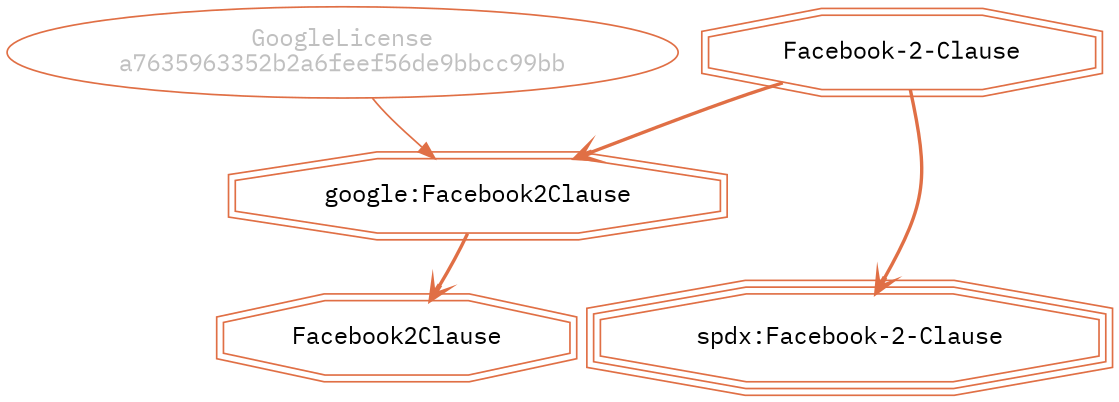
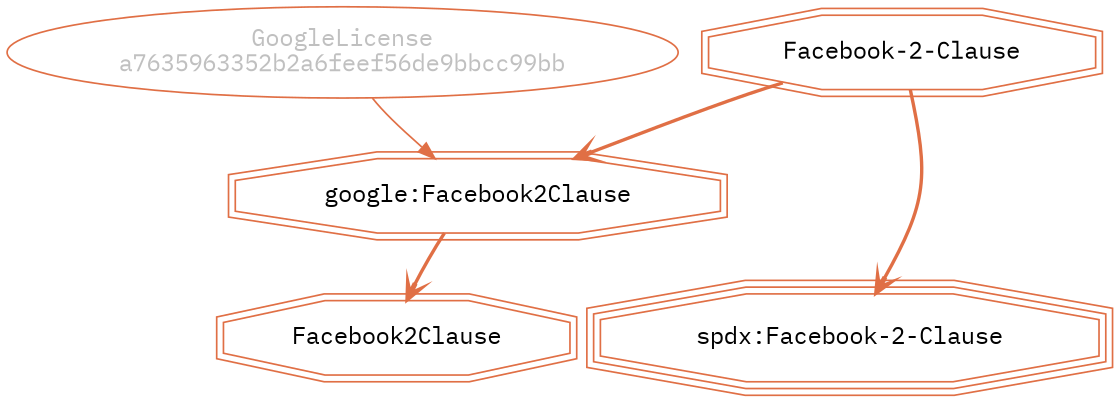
  strict digraph {
    fontname="IBM Plex Mono"
    splines=curved
    node [color="#e06f45" fontname="IBM Plex Mono" shape=doubleoctagon]
    edge [color="#e06f45" fontname="IBM Plex Mono" weight=0.7 arrowhead=vee style=bold]
    n1 [fillcolor="beige;1" fontcolor=gray label="GoogleLicense\na7635963352b2a6feef56de9bbcc99bb" shape=ellipse]
    n2 [label="google:Facebook2Clause"]
    n3 [label=Facebook2Clause]
    n4 [label="spdx:Facebook-2-Clause" shape=tripleoctagon]
    n5 [label="Facebook-2-Clause"]
    n1 -> n2 [weight=0.5 arrowhead="" style=""]
-   n2 -> n3
+   n3 -> n2
    n5 -> n2
    n5 -> n4
  }
